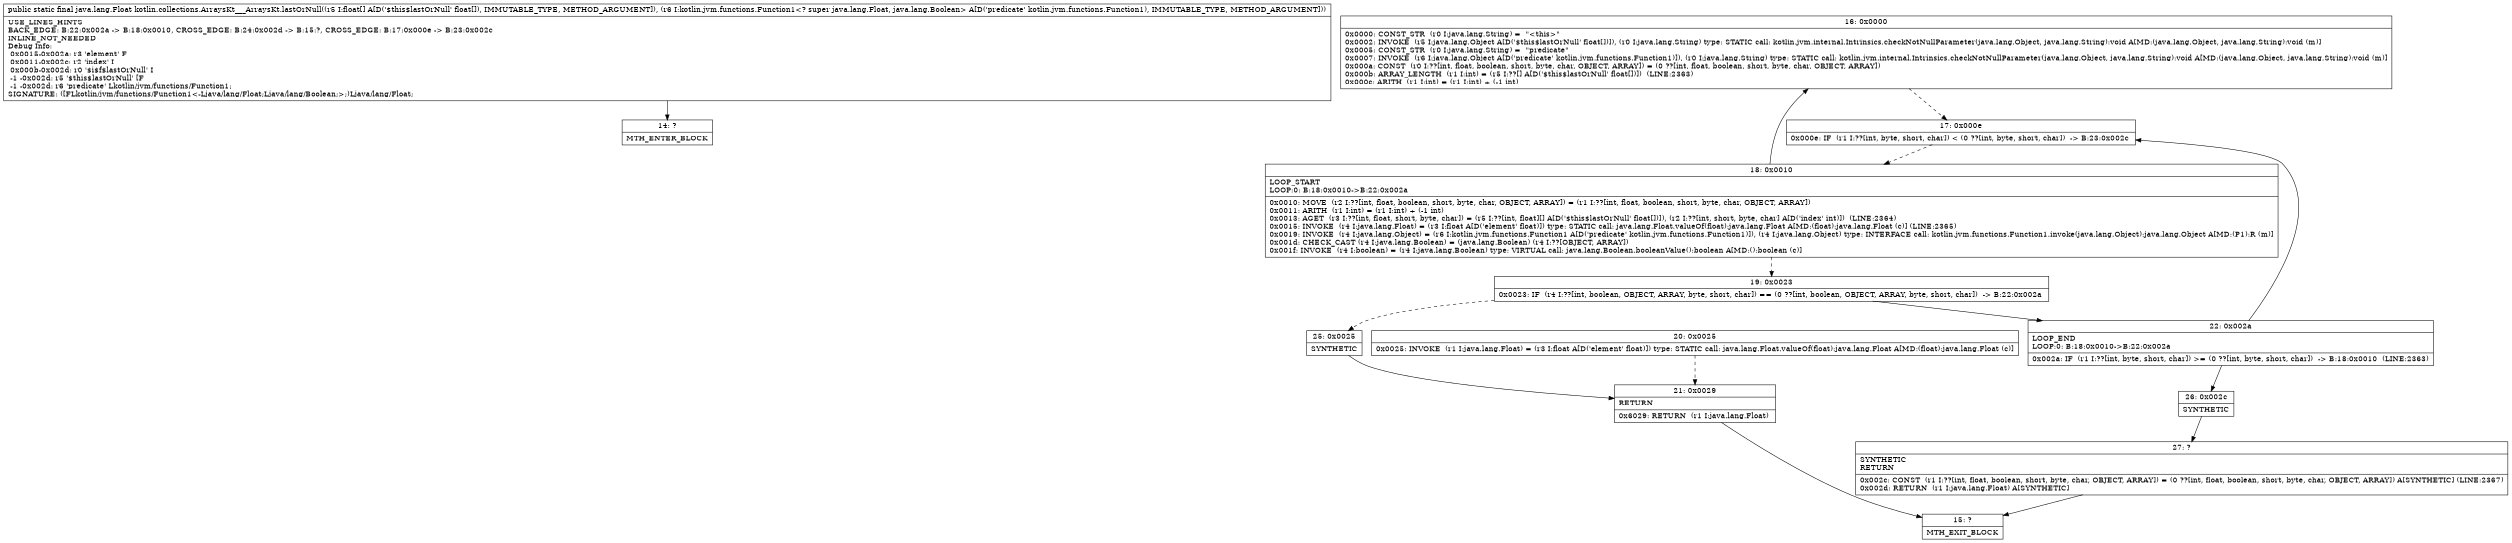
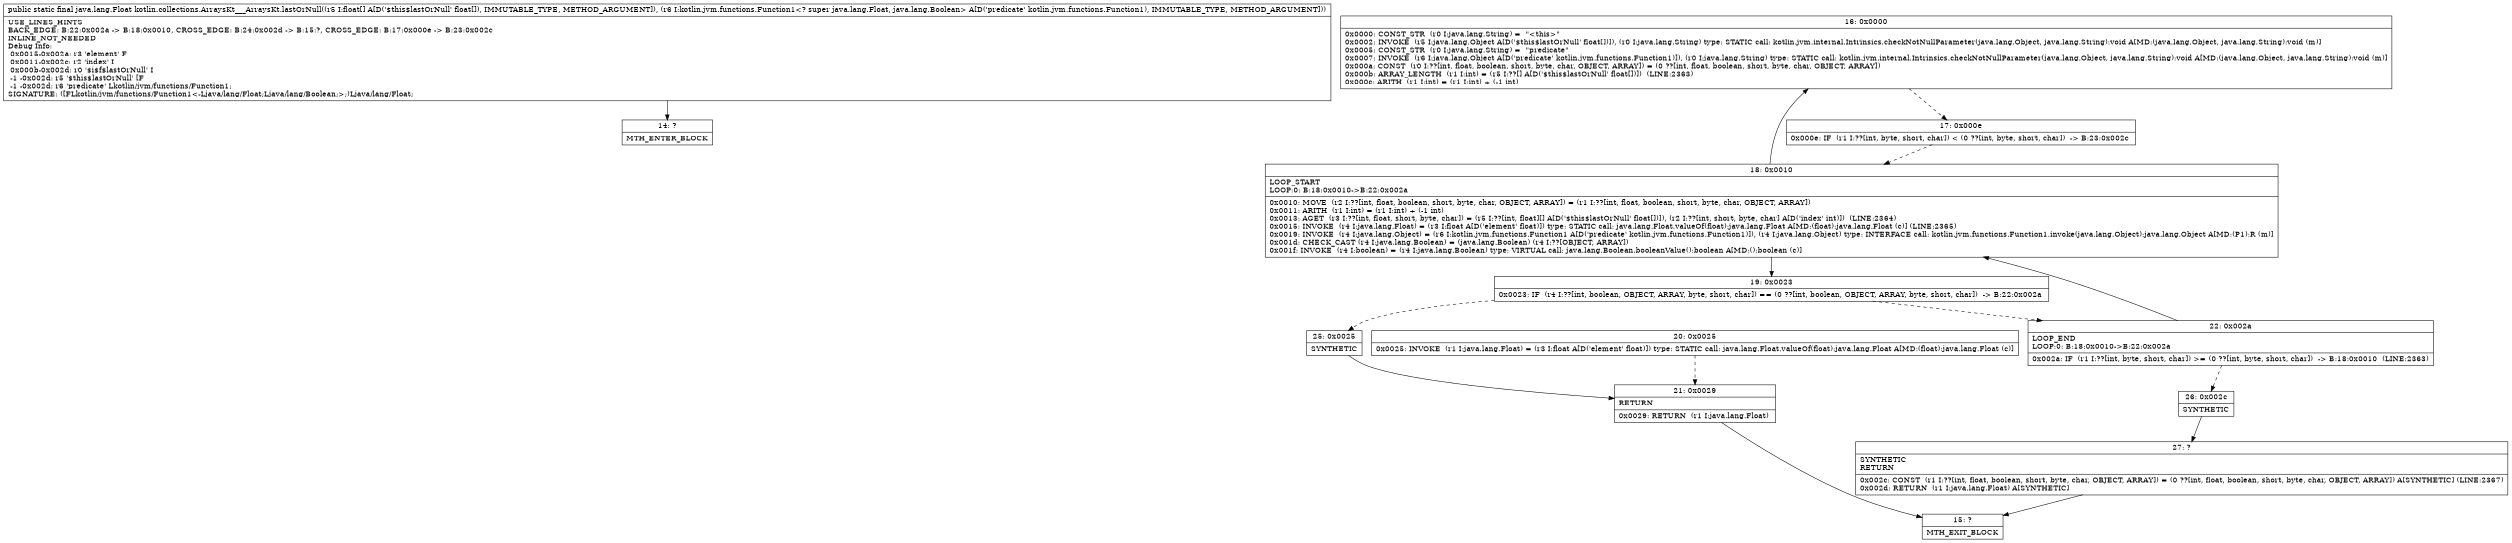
  digraph {
    node [shape=record]
    n1 [label="{14\:\ ?|MTH_ENTER_BLOCK\l}"]
    n2 [label="{16\:\ 0x0000|0x0000: CONST_STR  (r0 I:java.lang.String) =  \"\<this\>\" \l0x0002: INVOKE  (r5 I:java.lang.Object A[D('$this$lastOrNull' float[])]), (r0 I:java.lang.String) type: STATIC call: kotlin.jvm.internal.Intrinsics.checkNotNullParameter(java.lang.Object, java.lang.String):void A[MD:(java.lang.Object, java.lang.String):void (m)]\l0x0005: CONST_STR  (r0 I:java.lang.String) =  \"predicate\" \l0x0007: INVOKE  (r6 I:java.lang.Object A[D('predicate' kotlin.jvm.functions.Function1)]), (r0 I:java.lang.String) type: STATIC call: kotlin.jvm.internal.Intrinsics.checkNotNullParameter(java.lang.Object, java.lang.String):void A[MD:(java.lang.Object, java.lang.String):void (m)]\l0x000a: CONST  (r0 I:??[int, float, boolean, short, byte, char, OBJECT, ARRAY]) = (0 ??[int, float, boolean, short, byte, char, OBJECT, ARRAY]) \l0x000b: ARRAY_LENGTH  (r1 I:int) = (r5 I:??[] A[D('$this$lastOrNull' float[])])  (LINE:2363)\l0x000c: ARITH  (r1 I:int) = (r1 I:int) + (\-1 int) \l}"]
    n3 [label="{17\:\ 0x000e|0x000e: IF  (r1 I:??[int, byte, short, char]) \< (0 ??[int, byte, short, char])  \-\> B:23:0x002c \l}"]
    n4 [label="{18\:\ 0x0010|LOOP_START\lLOOP:0: B:18:0x0010\-\>B:22:0x002a\l|0x0010: MOVE  (r2 I:??[int, float, boolean, short, byte, char, OBJECT, ARRAY]) = (r1 I:??[int, float, boolean, short, byte, char, OBJECT, ARRAY]) \l0x0011: ARITH  (r1 I:int) = (r1 I:int) + (\-1 int) \l0x0013: AGET  (r3 I:??[int, float, short, byte, char]) = (r5 I:??[int, float][] A[D('$this$lastOrNull' float[])]), (r2 I:??[int, short, byte, char] A[D('index' int)])  (LINE:2364)\l0x0015: INVOKE  (r4 I:java.lang.Float) = (r3 I:float A[D('element' float)]) type: STATIC call: java.lang.Float.valueOf(float):java.lang.Float A[MD:(float):java.lang.Float (c)] (LINE:2365)\l0x0019: INVOKE  (r4 I:java.lang.Object) = (r6 I:kotlin.jvm.functions.Function1 A[D('predicate' kotlin.jvm.functions.Function1)]), (r4 I:java.lang.Object) type: INTERFACE call: kotlin.jvm.functions.Function1.invoke(java.lang.Object):java.lang.Object A[MD:(P1):R (m)]\l0x001d: CHECK_CAST (r4 I:java.lang.Boolean) = (java.lang.Boolean) (r4 I:??[OBJECT, ARRAY]) \l0x001f: INVOKE  (r4 I:boolean) = (r4 I:java.lang.Boolean) type: VIRTUAL call: java.lang.Boolean.booleanValue():boolean A[MD:():boolean (c)]\l}"]
    n5 [label="{19\:\ 0x0023|0x0023: IF  (r4 I:??[int, boolean, OBJECT, ARRAY, byte, short, char]) == (0 ??[int, boolean, OBJECT, ARRAY, byte, short, char])  \-\> B:22:0x002a \l}"]
    n6 [label="{22\:\ 0x002a|LOOP_END\lLOOP:0: B:18:0x0010\-\>B:22:0x002a\l|0x002a: IF  (r1 I:??[int, byte, short, char]) \>= (0 ??[int, byte, short, char])  \-\> B:18:0x0010  (LINE:2363)\l}"]
    n7 [label="{25\:\ 0x0025|SYNTHETIC\l}"]
    n8 [label="{26\:\ 0x002c|SYNTHETIC\l}"]
-   n9 [label="{21\:\ 0x0029|RETURN\l|0x6029: RETURN  (r1 I:java.lang.Float) \l}"]
+   n9 [label="{21\:\ 0x0029|RETURN\l|0x0029: RETURN  (r1 I:java.lang.Float) \l}"]
    n10 [label="{27\:\ ?|SYNTHETIC\lRETURN\l|0x002c: CONST  (r1 I:??[int, float, boolean, short, byte, char, OBJECT, ARRAY]) = (0 ??[int, float, boolean, short, byte, char, OBJECT, ARRAY]) A[SYNTHETIC] (LINE:2367)\l0x002d: RETURN  (r1 I:java.lang.Float) A[SYNTHETIC]\l}"]
    n11 [label="{15\:\ ?|MTH_EXIT_BLOCK\l}"]
    n12 [label="{20\:\ 0x0025|0x0025: INVOKE  (r1 I:java.lang.Float) = (r3 I:float A[D('element' float)]) type: STATIC call: java.lang.Float.valueOf(float):java.lang.Float A[MD:(float):java.lang.Float (c)]\l}"]
    n13 [label="{public static final java.lang.Float kotlin.collections.ArraysKt___ArraysKt.lastOrNull((r5 I:float[] A[D('$this$lastOrNull' float[]), IMMUTABLE_TYPE, METHOD_ARGUMENT]), (r6 I:kotlin.jvm.functions.Function1\<? super java.lang.Float, java.lang.Boolean\> A[D('predicate' kotlin.jvm.functions.Function1), IMMUTABLE_TYPE, METHOD_ARGUMENT]))  | USE_LINES_HINTS\lBACK_EDGE: B:22:0x002a \-\> B:18:0x0010, CROSS_EDGE: B:24:0x002d \-\> B:15:?, CROSS_EDGE: B:17:0x000e \-\> B:23:0x002c\lINLINE_NOT_NEEDED\lDebug Info:\l  0x0015\-0x002a: r3 'element' F\l  0x0011\-0x002c: r2 'index' I\l  0x000b\-0x002d: r0 '$i$f$lastOrNull' I\l  \-1 \-0x002d: r5 '$this$lastOrNull' [F\l  \-1 \-0x002d: r6 'predicate' Lkotlin\/jvm\/functions\/Function1;\lSIGNATURE: ([FLkotlin\/jvm\/functions\/Function1\<\-Ljava\/lang\/Float;Ljava\/lang\/Boolean;\>;)Ljava\/lang\/Float;\l}"]
    n2 -> n3 [style=dashed]
    n3 -> n4 [style=dashed]
    n4 -> n2
-   n4 -> n5 [style=dashed]
-   n5 -> n6
+   n4 -> n5
+   n5 -> n6 [style=dashed]
    n5 -> n7 [style=dashed]
-   n6 -> n3
-   n6 -> n8 [style=solid]
+   n6 -> n4
+   n6 -> n8 [style=dashed]
    n7 -> n9
    n8 -> n10
    n9 -> n11
    n10 -> n11
    n12 -> n9 [style=dashed]
    n13 -> n1
  }
